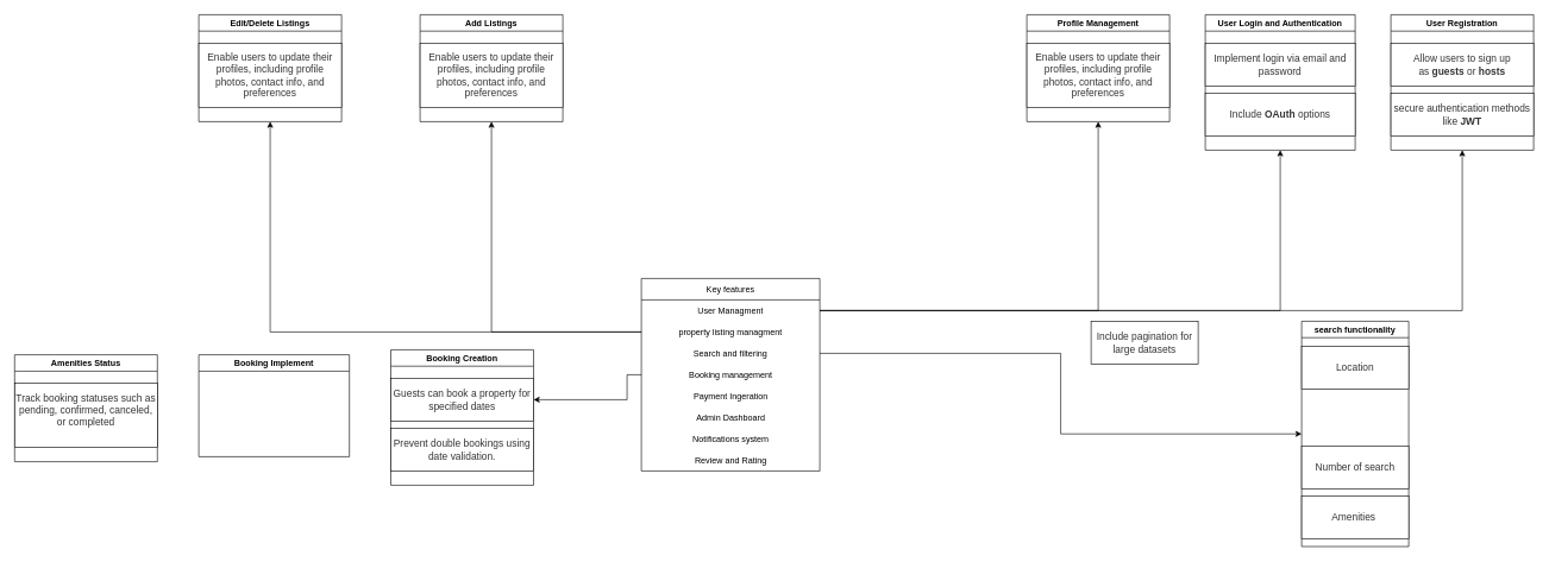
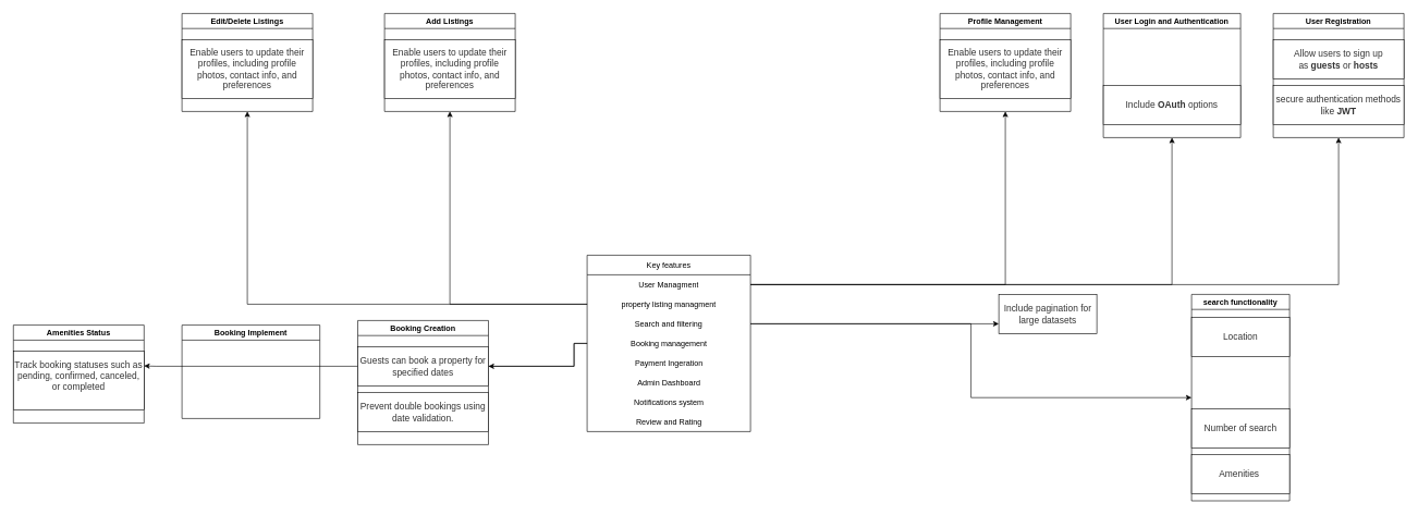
  <mxCell id="0" />
  <mxCell id="1" parent="0" />
+ <mxCell id="2" style="edgeStyle=orthogonalEdgeStyle;rounded=0;orthogonalLoop=1;jettySize=auto;html=1;entryX=1;entryY=0.25;entryDx=0;entryDy=0;" edge="1" parent="1" source="7" target="34"><mxGeometry relative="1" as="geometry"><Array as="points"><mxPoint x="878" y="525" /><mxPoint x="878" y="560" /><mxPoint x="238" y="560" /></Array></mxGeometry></mxCell>
  <mxCell id="3" value="Key features" style="swimlane;fontStyle=0;childLayout=stackLayout;horizontal=1;startSize=30;horizontalStack=0;resizeParent=1;resizeParentMax=0;resizeLast=0;collapsible=1;marginBottom=0;whiteSpace=wrap;html=1;align=center;" parent="1" vertex="1"><mxGeometry x="898" width="250" height="270" as="geometry" y="390" /></mxCell>
  <mxCell id="4" value="User Managment" style="text;strokeColor=none;fillColor=none;align=center;verticalAlign=middle;spacingLeft=4;spacingRight=4;overflow=hidden;points=[[0,0.5],[1,0.5]];portConstraint=eastwest;rotatable=0;whiteSpace=wrap;html=1;" parent="3" vertex="1"><mxGeometry y="30" width="250" height="30" as="geometry" /></mxCell>
  <mxCell id="5" value="property listing managment" style="text;strokeColor=none;fillColor=none;align=center;verticalAlign=middle;spacingLeft=4;spacingRight=4;overflow=hidden;points=[[0,0.5],[1,0.5]];portConstraint=eastwest;rotatable=0;whiteSpace=wrap;html=1;" parent="3" vertex="1"><mxGeometry y="60" width="250" height="30" as="geometry" /></mxCell>
  <mxCell id="6" value="Search and filtering" style="text;strokeColor=none;fillColor=none;align=center;verticalAlign=middle;spacingLeft=4;spacingRight=4;overflow=hidden;points=[[0,0.5],[1,0.5]];portConstraint=eastwest;rotatable=0;whiteSpace=wrap;html=1;" parent="3" vertex="1"><mxGeometry y="90" width="250" height="30" as="geometry" /></mxCell>
  <mxCell id="7" value="Booking management" style="text;html=1;align=center;verticalAlign=middle;resizable=0;points=[];autosize=1;strokeColor=none;fillColor=none;" parent="3" vertex="1"><mxGeometry y="120" width="250" height="30" as="geometry" /></mxCell>
  <mxCell id="8" value="Payment Ingeration" style="text;html=1;align=center;verticalAlign=middle;resizable=0;points=[];autosize=1;strokeColor=none;fillColor=none;" parent="3" vertex="1"><mxGeometry y="150" width="250" height="30" as="geometry" /></mxCell>
  <mxCell id="9" value="Admin Dashboard" style="text;html=1;align=center;verticalAlign=middle;resizable=0;points=[];autosize=1;strokeColor=none;fillColor=none;" parent="3" vertex="1"><mxGeometry y="180" width="250" height="30" as="geometry" /></mxCell>
  <mxCell id="10" value="Notifications system" style="text;html=1;align=center;verticalAlign=middle;resizable=0;points=[];autosize=1;strokeColor=none;fillColor=none;" parent="3" vertex="1"><mxGeometry y="210" width="250" height="30" as="geometry" /></mxCell>
  <mxCell id="11" value="Review and Rating" style="text;html=1;align=center;verticalAlign=middle;resizable=0;points=[];autosize=1;strokeColor=none;fillColor=none;" parent="3" vertex="1"><mxGeometry y="240" width="250" height="30" as="geometry" /></mxCell>
  <mxCell id="12" value="User Registration" style="swimlane;" vertex="1" parent="1"><mxGeometry x="1948" y="20" width="200" height="190" as="geometry" /></mxCell>
  <mxCell id="13" value="&lt;span style=&quot;color: rgb(51, 51, 51); font-family: aktiv-grotesk, sans-serif; font-size: 14px; text-align: left; background-color: rgb(255, 255, 255);&quot;&gt;Allow users to sign up as&amp;nbsp;&lt;/span&gt;&lt;strong style=&quot;box-sizing: border-box; color: rgb(51, 51, 51); font-family: aktiv-grotesk, sans-serif; font-size: 14px; text-align: left; background-color: rgb(255, 255, 255);&quot;&gt;guests&lt;/strong&gt;&lt;span style=&quot;color: rgb(51, 51, 51); font-family: aktiv-grotesk, sans-serif; font-size: 14px; text-align: left; background-color: rgb(255, 255, 255);&quot;&gt;&amp;nbsp;or&amp;nbsp;&lt;/span&gt;&lt;strong style=&quot;box-sizing: border-box; color: rgb(51, 51, 51); font-family: aktiv-grotesk, sans-serif; font-size: 14px; text-align: left; background-color: rgb(255, 255, 255);&quot;&gt;hosts&lt;/strong&gt;" style="whiteSpace=wrap;html=1;align=center;treeFolding=1;treeMoving=1;newEdgeStyle={&quot;edgeStyle&quot;:&quot;elbowEdgeStyle&quot;,&quot;startArrow&quot;:&quot;none&quot;,&quot;endArrow&quot;:&quot;none&quot;};" vertex="1" parent="12"><mxGeometry y="40" width="200" height="60" as="geometry" /></mxCell>
  <mxCell id="14" value="&lt;span style=&quot;color: rgb(51, 51, 51); font-family: aktiv-grotesk, sans-serif; font-size: 14px; text-align: left; background-color: rgb(255, 255, 255);&quot;&gt;secure authentication methods like&amp;nbsp;&lt;/span&gt;&lt;strong style=&quot;box-sizing: border-box; color: rgb(51, 51, 51); font-family: aktiv-grotesk, sans-serif; font-size: 14px; text-align: left; background-color: rgb(255, 255, 255);&quot;&gt;JWT&lt;/strong&gt;" style="whiteSpace=wrap;html=1;align=center;treeFolding=1;treeMoving=1;newEdgeStyle={&quot;edgeStyle&quot;:&quot;elbowEdgeStyle&quot;,&quot;startArrow&quot;:&quot;none&quot;,&quot;endArrow&quot;:&quot;none&quot;};" vertex="1" parent="12"><mxGeometry y="110" width="200" height="60" as="geometry" /></mxCell>
  <mxCell id="15" value="User Login and Authentication" style="swimlane;" vertex="1" parent="1"><mxGeometry x="1688" y="20" width="210" height="190" as="geometry" /></mxCell>
- <mxCell id="16" value="&lt;span style=&quot;color: rgb(51, 51, 51); font-family: aktiv-grotesk, sans-serif; font-size: 14px; text-align: left; background-color: rgb(255, 255, 255);&quot;&gt;Implement login via email and password&lt;/span&gt;" style="whiteSpace=wrap;html=1;align=center;treeFolding=1;treeMoving=1;newEdgeStyle={&quot;edgeStyle&quot;:&quot;elbowEdgeStyle&quot;,&quot;startArrow&quot;:&quot;none&quot;,&quot;endArrow&quot;:&quot;none&quot;};" vertex="1" parent="15"><mxGeometry y="40" width="210" height="60" as="geometry" /></mxCell>
  <mxCell id="17" value="&lt;span style=&quot;color: rgb(51, 51, 51); font-family: aktiv-grotesk, sans-serif; font-size: 14px; text-align: left; background-color: rgb(255, 255, 255);&quot;&gt;Include&amp;nbsp;&lt;/span&gt;&lt;strong style=&quot;box-sizing: border-box; color: rgb(51, 51, 51); font-family: aktiv-grotesk, sans-serif; font-size: 14px; text-align: left; background-color: rgb(255, 255, 255);&quot;&gt;OAuth&lt;/strong&gt;&lt;span style=&quot;color: rgb(51, 51, 51); font-family: aktiv-grotesk, sans-serif; font-size: 14px; text-align: left; background-color: rgb(255, 255, 255);&quot;&gt;&amp;nbsp;options&lt;/span&gt;" style="whiteSpace=wrap;html=1;align=center;treeFolding=1;treeMoving=1;newEdgeStyle={&quot;edgeStyle&quot;:&quot;elbowEdgeStyle&quot;,&quot;startArrow&quot;:&quot;none&quot;,&quot;endArrow&quot;:&quot;none&quot;};" vertex="1" parent="15"><mxGeometry y="110" width="210" height="60" as="geometry" /></mxCell>
  <mxCell id="18" value="Profile Management" style="swimlane;" vertex="1" parent="1"><mxGeometry x="1438" y="20" width="200" height="150" as="geometry" /></mxCell>
  <mxCell id="19" value="&lt;span style=&quot;color: rgb(51, 51, 51); font-family: aktiv-grotesk, sans-serif; font-size: 14px; text-align: left; background-color: rgb(255, 255, 255);&quot;&gt;Enable users to update their profiles, including profile photos, contact info, and preferences&lt;/span&gt;" style="whiteSpace=wrap;html=1;align=center;treeFolding=1;treeMoving=1;newEdgeStyle={&quot;edgeStyle&quot;:&quot;elbowEdgeStyle&quot;,&quot;startArrow&quot;:&quot;none&quot;,&quot;endArrow&quot;:&quot;none&quot;};" vertex="1" parent="18"><mxGeometry y="40" width="200" height="90" as="geometry" /></mxCell>
  <mxCell id="20" value="Edit/Delete Listings" style="swimlane;" vertex="1" parent="1"><mxGeometry x="278" y="20" width="200" height="150" as="geometry" /></mxCell>
  <mxCell id="21" value="&lt;span style=&quot;color: rgb(51, 51, 51); font-family: aktiv-grotesk, sans-serif; font-size: 14px; text-align: left; background-color: rgb(255, 255, 255);&quot;&gt;Enable users to update their profiles, including profile photos, contact info, and preferences&lt;/span&gt;" style="whiteSpace=wrap;html=1;align=center;treeFolding=1;treeMoving=1;newEdgeStyle={&quot;edgeStyle&quot;:&quot;elbowEdgeStyle&quot;,&quot;startArrow&quot;:&quot;none&quot;,&quot;endArrow&quot;:&quot;none&quot;};" vertex="1" parent="20"><mxGeometry y="40" width="200" height="90" as="geometry" /></mxCell>
  <mxCell id="22" value="Add Listings" style="swimlane;" vertex="1" parent="1"><mxGeometry y="20" width="200" height="150" as="geometry" x="588" /></mxCell>
  <mxCell id="23" value="&lt;span style=&quot;color: rgb(51, 51, 51); font-family: aktiv-grotesk, sans-serif; font-size: 14px; text-align: left; background-color: rgb(255, 255, 255);&quot;&gt;Enable users to update their profiles, including profile photos, contact info, and preferences&lt;/span&gt;" style="whiteSpace=wrap;html=1;align=center;treeFolding=1;treeMoving=1;newEdgeStyle={&quot;edgeStyle&quot;:&quot;elbowEdgeStyle&quot;,&quot;startArrow&quot;:&quot;none&quot;,&quot;endArrow&quot;:&quot;none&quot;};" vertex="1" parent="22"><mxGeometry y="40" width="200" height="90" as="geometry" /></mxCell>
  <mxCell id="24" value="search functionality" style="swimlane;" vertex="1" parent="1"><mxGeometry x="1823" y="450" width="150" height="316" as="geometry" /></mxCell>
  <mxCell id="25" value="&lt;span style=&quot;background-color: rgb(255, 255, 255); color: rgb(51, 51, 51); font-family: aktiv-grotesk, sans-serif; font-size: 14px; text-align: left;&quot;&gt;Location&lt;/span&gt;" style="whiteSpace=wrap;html=1;align=center;treeFolding=1;treeMoving=1;newEdgeStyle={&quot;edgeStyle&quot;:&quot;elbowEdgeStyle&quot;,&quot;startArrow&quot;:&quot;none&quot;,&quot;endArrow&quot;:&quot;none&quot;};" vertex="1" parent="24"><mxGeometry y="35" width="150" height="60" as="geometry" /></mxCell>
  <mxCell id="26" value="&lt;span style=&quot;background-color: rgb(255, 255, 255); color: rgb(51, 51, 51); font-family: aktiv-grotesk, sans-serif; font-size: 14px; text-align: left;&quot;&gt;Number of search&lt;/span&gt;" style="whiteSpace=wrap;html=1;align=center;treeFolding=1;treeMoving=1;newEdgeStyle={&quot;edgeStyle&quot;:&quot;elbowEdgeStyle&quot;,&quot;startArrow&quot;:&quot;none&quot;,&quot;endArrow&quot;:&quot;none&quot;};" vertex="1" parent="24"><mxGeometry y="175" width="150" height="60" as="geometry" /></mxCell>
  <mxCell id="27" value="&lt;span style=&quot;color: rgb(51, 51, 51); font-family: aktiv-grotesk, sans-serif; font-size: 14px; text-align: left; background-color: rgb(255, 255, 255);&quot;&gt;Amenities&amp;nbsp;&lt;/span&gt;" style="whiteSpace=wrap;html=1;align=center;treeFolding=1;treeMoving=1;newEdgeStyle={&quot;edgeStyle&quot;:&quot;elbowEdgeStyle&quot;,&quot;startArrow&quot;:&quot;none&quot;,&quot;endArrow&quot;:&quot;none&quot;};" vertex="1" parent="24"><mxGeometry y="245" width="150" height="60" as="geometry" /></mxCell>
  <mxCell id="28" value="&lt;span style=&quot;color: rgb(51, 51, 51); font-family: aktiv-grotesk, sans-serif; font-size: 14px; text-align: left; background-color: rgb(255, 255, 255);&quot;&gt;Include pagination for large datasets&lt;/span&gt;" style="whiteSpace=wrap;html=1;align=center;treeFolding=1;treeMoving=1;newEdgeStyle={&quot;edgeStyle&quot;:&quot;elbowEdgeStyle&quot;,&quot;startArrow&quot;:&quot;none&quot;,&quot;endArrow&quot;:&quot;none&quot;};" vertex="1" parent="1"><mxGeometry x="1528" y="450" width="150" height="60" as="geometry" /></mxCell>
  <mxCell id="29" value="Booking Creation" style="swimlane;" vertex="1" parent="1"><mxGeometry x="547" y="490" width="200" height="190" as="geometry" /></mxCell>
  <mxCell id="30" value="&lt;span style=&quot;color: rgb(51, 51, 51); font-family: aktiv-grotesk, sans-serif; font-size: 14px; text-align: left; background-color: rgb(255, 255, 255);&quot;&gt;Guests can book a property for specified dates&lt;/span&gt;" style="whiteSpace=wrap;html=1;align=center;treeFolding=1;treeMoving=1;newEdgeStyle={&quot;edgeStyle&quot;:&quot;elbowEdgeStyle&quot;,&quot;startArrow&quot;:&quot;none&quot;,&quot;endArrow&quot;:&quot;none&quot;};" vertex="1" parent="29"><mxGeometry y="40" width="200" height="60" as="geometry" /></mxCell>
  <mxCell id="31" value="&lt;span style=&quot;background-color: rgb(255, 255, 255); color: rgb(51, 51, 51); font-family: aktiv-grotesk, sans-serif; font-size: 14px; text-align: start;&quot;&gt;Prevent double bookings using date validation.&lt;/span&gt;" style="whiteSpace=wrap;html=1;align=center;treeFolding=1;treeMoving=1;newEdgeStyle={&quot;edgeStyle&quot;:&quot;elbowEdgeStyle&quot;,&quot;startArrow&quot;:&quot;none&quot;,&quot;endArrow&quot;:&quot;none&quot;};" vertex="1" parent="29"><mxGeometry y="110" width="200" height="60" as="geometry" /></mxCell>
  <mxCell id="32" value="Booking Implement" style="swimlane;startSize=23;" vertex="1" parent="1"><mxGeometry x="278" y="497" width="211" height="143" as="geometry" /></mxCell>
  <mxCell id="33" value="Amenities Status" style="swimlane;" vertex="1" parent="1"><mxGeometry x="20" y="497" width="200" height="150" as="geometry" /></mxCell>
  <mxCell id="34" value="&#10;&lt;span style=&quot;color: rgb(51, 51, 51); font-family: aktiv-grotesk, sans-serif; font-size: 14px; font-style: normal; font-variant-ligatures: normal; font-variant-caps: normal; font-weight: 400; letter-spacing: normal; orphans: 2; text-align: left; text-indent: 0px; text-transform: none; widows: 2; word-spacing: 0px; -webkit-text-stroke-width: 0px; white-space: normal; background-color: rgb(255, 255, 255); text-decoration-thickness: initial; text-decoration-style: initial; text-decoration-color: initial; display: inline !important; float: none;&quot;&gt;Track booking statuses such as pending, confirmed, canceled, or completed&lt;/span&gt;&#10;&#10;" style="whiteSpace=wrap;html=1;align=center;treeFolding=1;treeMoving=1;newEdgeStyle={&quot;edgeStyle&quot;:&quot;elbowEdgeStyle&quot;,&quot;startArrow&quot;:&quot;none&quot;,&quot;endArrow&quot;:&quot;none&quot;};" vertex="1" parent="33"><mxGeometry y="40" width="200" height="90" as="geometry" /></mxCell>
  <mxCell id="35" style="edgeStyle=orthogonalEdgeStyle;rounded=0;orthogonalLoop=1;jettySize=auto;html=1;entryX=1;entryY=0.5;entryDx=0;entryDy=0;" edge="1" parent="1" source="7" target="30"><mxGeometry relative="1" as="geometry"><Array as="points"><mxPoint x="878" y="525" /><mxPoint x="878" y="560" /></Array></mxGeometry></mxCell>
  <mxCell id="36" style="edgeStyle=orthogonalEdgeStyle;rounded=0;orthogonalLoop=1;jettySize=auto;html=1;entryX=0.5;entryY=1;entryDx=0;entryDy=0;" edge="1" parent="1" source="4" target="18"><mxGeometry relative="1" as="geometry" /></mxCell>
  <mxCell id="37" style="edgeStyle=orthogonalEdgeStyle;rounded=0;orthogonalLoop=1;jettySize=auto;html=1;entryX=0.5;entryY=1;entryDx=0;entryDy=0;" edge="1" parent="1" source="4" target="15"><mxGeometry relative="1" as="geometry" /></mxCell>
  <mxCell id="38" style="edgeStyle=orthogonalEdgeStyle;rounded=0;orthogonalLoop=1;jettySize=auto;html=1;entryX=0.5;entryY=1;entryDx=0;entryDy=0;" edge="1" parent="1" source="4" target="12"><mxGeometry relative="1" as="geometry" /></mxCell>
  <mxCell id="39" style="edgeStyle=orthogonalEdgeStyle;rounded=0;orthogonalLoop=1;jettySize=auto;html=1;entryX=0.5;entryY=1;entryDx=0;entryDy=0;" edge="1" parent="1" source="5" target="22"><mxGeometry relative="1" as="geometry" /></mxCell>
  <mxCell id="40" style="edgeStyle=orthogonalEdgeStyle;rounded=0;orthogonalLoop=1;jettySize=auto;html=1;entryX=0.5;entryY=1;entryDx=0;entryDy=0;" edge="1" parent="1" source="5" target="20"><mxGeometry relative="1" as="geometry" /></mxCell>
  <mxCell id="41" style="edgeStyle=orthogonalEdgeStyle;rounded=0;orthogonalLoop=1;jettySize=auto;html=1;entryX=0;entryY=0.5;entryDx=0;entryDy=0;" edge="1" parent="1" source="6" target="24"><mxGeometry relative="1" as="geometry"><mxPoint x="1238" y="520" as="targetPoint" /></mxGeometry></mxCell>
+ <mxCell id="42" style="edgeStyle=orthogonalEdgeStyle;rounded=0;orthogonalLoop=1;jettySize=auto;html=1;entryX=0;entryY=0.75;entryDx=0;entryDy=0;" edge="1" parent="1" source="6" target="28"><mxGeometry relative="1" as="geometry" /></mxCell>
